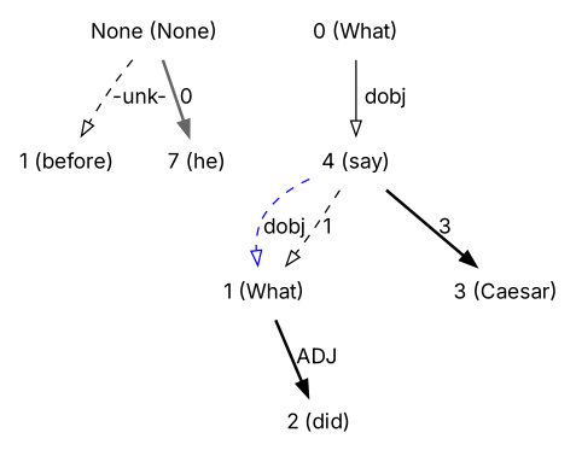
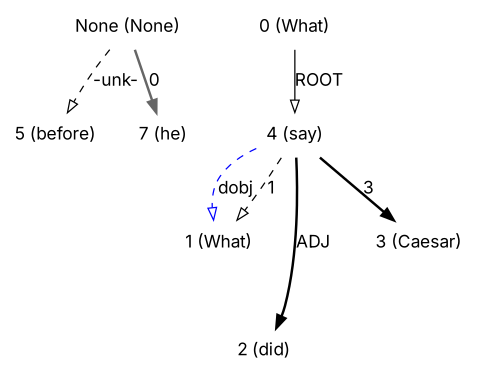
  digraph {
    fontname=Inter
    node [color=darkorange fontname=Inter shape=plaintext]
    edge [arrowhead=onormal color=black dir=forward fontname=Inter style=dashed]
    n1 [label="None (None)"]
-   n2 [label="1 (before)"]
+   n2 [label="5 (before)"]
    n3 [color=blue label="7 (he)"]
    n4 [color=gray40 label="0 (What)"]
    n5 [color=blue label="4 (say)"]
    n6 [label="1 (What)"]
    n7 [color=gray40 label="2 (did)"]
    n8 [label="3 (Caesar)"]
    n1 -> n2 [label="-unk-"]
    n1 -> n3 [arrowhead=normal color=gray40 label=0 style=bold]
-   n4 -> n5 [label=dobj style=solid]
+   n4 -> n5 [label=ROOT style=solid]
    n5 -> n6 [color=blue label=dobj]
    n5 -> n6 [label=1]
-   n6 -> n7 [arrowhead=normal label=ADJ style=bold]
+   n5 -> n7 [arrowhead=normal label=ADJ style=bold]
    n5 -> n8 [arrowhead=normal label=3 style=bold]
  }
